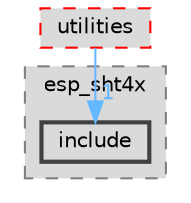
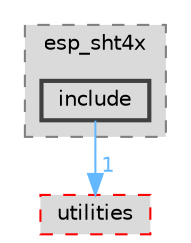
  digraph {
    compound=true
    node [fillcolor="#dadada" fontname=Helvetica fontsize=10 shape=box]
    n1 [color=grey25 height=0.2 label=include style="filled,bold" width=0.4]
    n2 [color=red height=0.2 label=utilities style="filled,dashed" width=0.4]
    subgraph cluster_1 {
      bgcolor="#dadada"
      fontname=Helvetica
      fontsize=10
      label=esp_sht4x
      pencolor=grey50
      style="filled,dashed"
      n1
    }
-   n2 -> n1 [color=steelblue1 fontcolor=steelblue1 fontname=Helvetica fontsize=10 headlabel=1 labeldistance=1.5 labelfontname=Helvetica labelfontsize=10]
+   n1 -> n2 [color=steelblue1 fontcolor=steelblue1 fontname=Helvetica fontsize=10 headlabel=1 labeldistance=1.5 labelfontname=Helvetica labelfontsize=10]
  }
